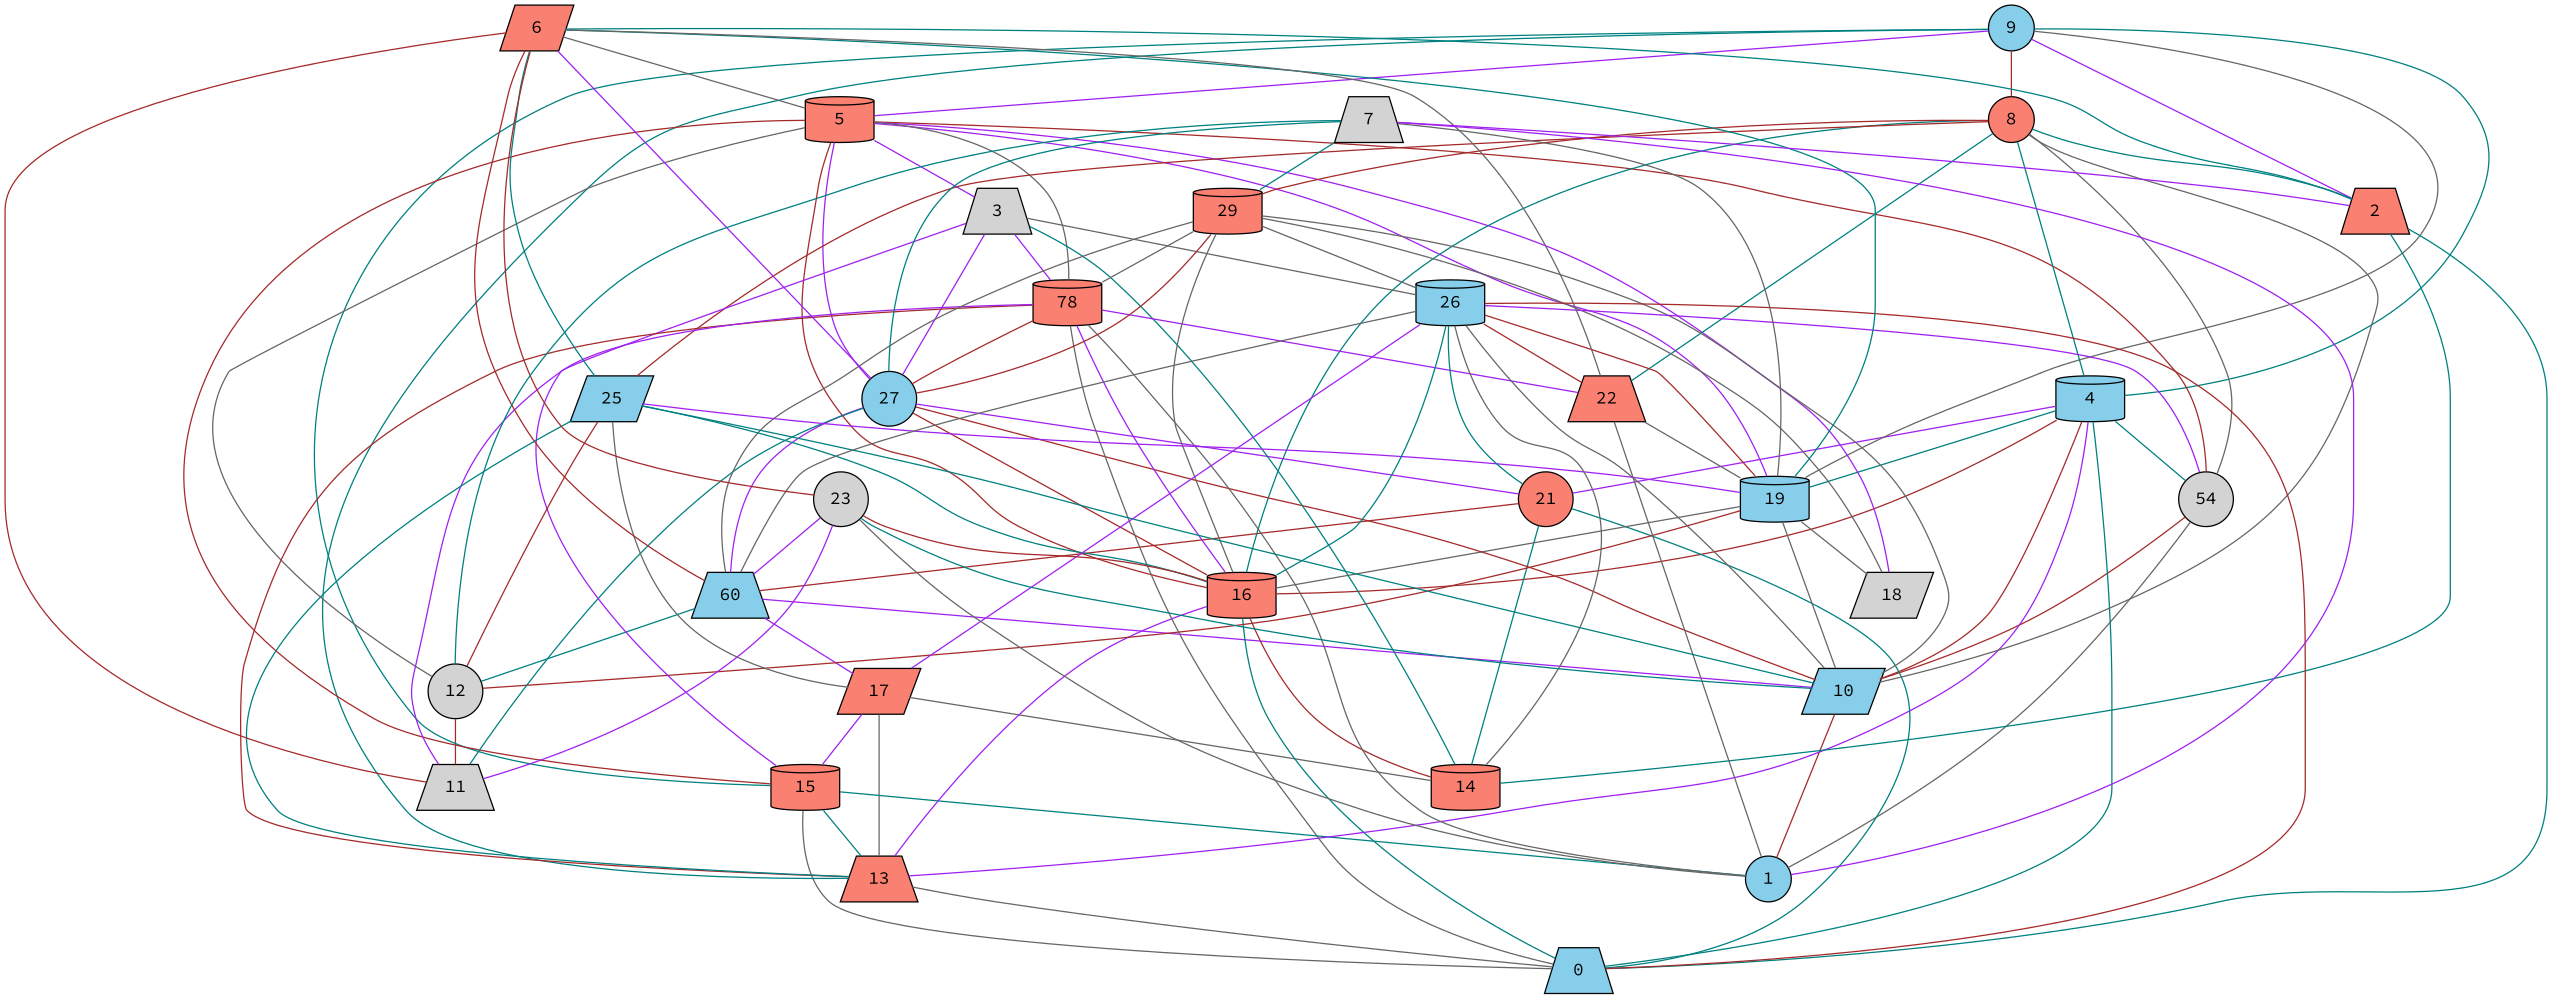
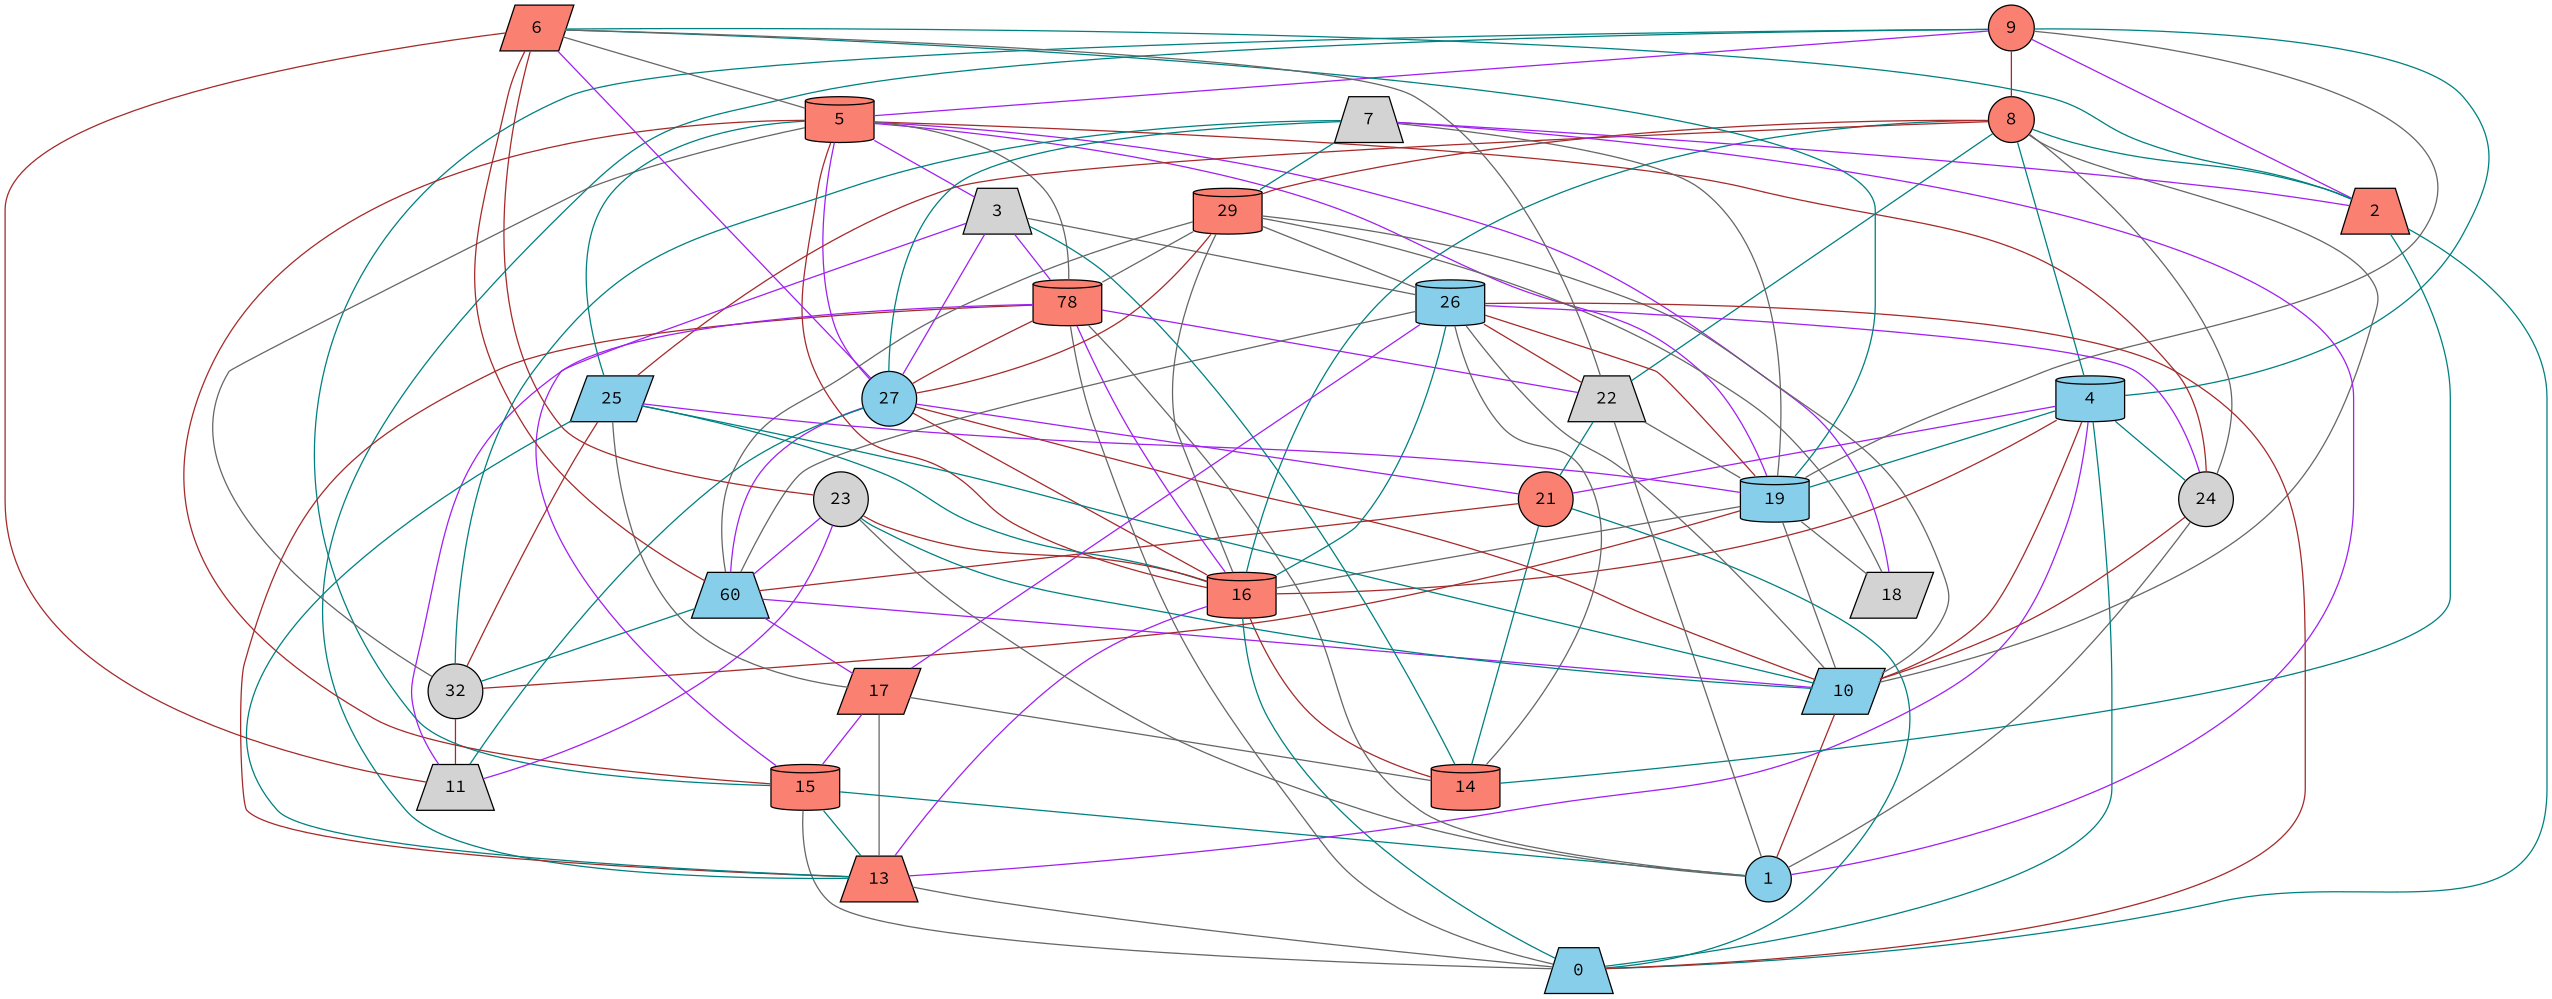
  digraph {
    fontname="Source Code Pro"
    node [fillcolor=salmon fontname="Source Code Pro" shape=cylinder style=filled]
    edge [color=teal dir=none fontname="Source Code Pro"]
    n1 [fillcolor=skyblue label=60 shape=trapezium]
    17 [shape=parallelogram]
    10 [fillcolor=skyblue shape=parallelogram]
-   12 [fillcolor=lightgrey shape=circle]
+   12 [fillcolor=lightgrey shape=circle label=32]
    13 [shape=trapezium]
    15
    14
-   24 [fillcolor=lightgrey shape=circle label=54]
+   24 [fillcolor=lightgrey shape=circle]
    1 [fillcolor=skyblue shape=circle]
    16
    0 [fillcolor=skyblue shape=trapezium]
    4 [fillcolor=skyblue]
    21 [shape=circle]
    19 [fillcolor=skyblue]
    18 [fillcolor=lightgrey shape=parallelogram]
-   9 [fillcolor=skyblue shape=circle]
+   9 [shape=circle]
    5
    8 [shape=circle]
    2 [shape=trapezium]
    27 [fillcolor=skyblue shape=circle]
    3 [fillcolor=lightgrey shape=trapezium]
    n22 [label=78]
-   22 [shape=trapezium]
+   22 [fillcolor=lightgrey shape=trapezium]
    29
    25 [fillcolor=skyblue shape=parallelogram]
    11 [fillcolor=lightgrey shape=trapezium]
    26 [fillcolor=skyblue]
    6 [shape=parallelogram]
    23 [fillcolor=lightgrey shape=circle]
    7 [fillcolor=lightgrey shape=trapezium]
    subgraph sub_1 {
      n1
      17
      10
      12
      13
      15
      14
      24
      1
      16
      0
      4
      21
      19
      18
      9
      5
      8
      2
      27
      3
      n22
      22
      29
      25
      11
      26
      6
      23
      7
    }
    n1 -> 17 [color=purple]
    n1 -> 10 [color=purple]
    n1 -> 12
    17 -> 13 [color=gray40]
    17 -> 15 [color=purple]
    17 -> 14 [color=gray40]
    10 -> 1 [color=brown]
    12 -> 11 [color=brown]
    13 -> 0 [color=gray40]
    15 -> 13
    15 -> 1
    15 -> 0 [color=gray40]
    24 -> 10 [color=brown]
    24 -> 1 [color=gray40]
    16 -> 13 [color=purple]
    16 -> 14 [color=brown]
    16 -> 0
    4 -> 10 [color=brown]
    4 -> 13 [color=purple]
    4 -> 24
    4 -> 16 [color=brown]
    4 -> 0
    4 -> 21 [color=purple]
    4 -> 19
    21 -> n1 [color=brown]
    21 -> 14
    21 -> 0
    19 -> 10 [color=gray40]
    19 -> 12 [color=brown]
    19 -> 16 [color=gray40]
    19 -> 18 [color=gray40]
    9 -> 13
    9 -> 15
    9 -> 4
    9 -> 19 [color=gray40]
    9 -> 5 [color=purple]
    9 -> 8 [color=brown]
    9 -> 2 [color=purple]
    5 -> 12 [color=gray40]
    5 -> 15 [color=brown]
    5 -> 24 [color=brown]
    5 -> 16 [color=brown]
    5 -> 19 [color=purple]
    5 -> 18 [color=purple]
    5 -> 27 [color=purple]
    5 -> 3 [color=purple]
    5 -> n22 [color=gray40]
    8 -> 10 [color=gray40]
    8 -> 24 [color=gray40]
    8 -> 16
    8 -> 4
    8 -> 2
    8 -> 22
    8 -> 29 [color=brown]
    8 -> 25 [color=brown]
    2 -> 14
    2 -> 0
    27 -> n1 [color=purple]
    27 -> 10 [color=brown]
    27 -> 16 [color=brown]
    27 -> 21 [color=purple]
    27 -> 11
    3 -> 15 [color=purple]
    3 -> 14
    3 -> 27 [color=purple]
    3 -> n22 [color=purple]
    3 -> 26 [color=gray40]
    n22 -> 13 [color=brown]
    n22 -> 1 [color=gray40]
    n22 -> 16 [color=purple]
    n22 -> 0 [color=gray40]
    n22 -> 27 [color=brown]
    n22 -> 22 [color=purple]
    n22 -> 11 [color=purple]
    22 -> 1 [color=gray40]
-   26 -> 21
+   22 -> 21
    22 -> 19 [color=gray40]
    29 -> n1 [color=gray40]
    29 -> 10 [color=gray40]
    29 -> 16 [color=gray40]
    29 -> 18 [color=gray40]
    29 -> 27 [color=brown]
    29 -> n22 [color=gray40]
    29 -> 26 [color=gray40]
    25 -> 17 [color=gray40]
    25 -> 10
    25 -> 12 [color=brown]
    25 -> 13
    25 -> 16
    25 -> 19 [color=purple]
    26 -> n1 [color=gray40]
    26 -> 17 [color=purple]
    26 -> 10 [color=gray40]
    26 -> 14 [color=gray40]
    26 -> 24 [color=purple]
    26 -> 16
    26 -> 0 [color=brown]
    26 -> 19 [color=brown]
    26 -> 22 [color=brown]
    6 -> n1 [color=brown]
    6 -> 19
    6 -> 5 [color=gray40]
    6 -> 2
    6 -> 27 [color=purple]
    6 -> 22 [color=gray40]
-   6 -> 25
+   5 -> 25
    6 -> 11 [color=brown]
    6 -> 23 [color=brown]
    23 -> n1 [color=purple]
    23 -> 10
    23 -> 1 [color=gray40]
    23 -> 16 [color=brown]
    23 -> 11 [color=purple]
    7 -> 12
    7 -> 1 [color=purple]
    7 -> 19 [color=gray40]
    7 -> 2 [color=purple]
    7 -> 27
    7 -> 29
  }
